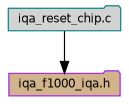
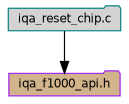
  digraph {
    fontname="DejaVu Sans"
    node [fontname="DejaVu Sans" fontsize=10 shape=folder style=filled]
    n1 [color=teal fillcolor=lightgrey fontcolor=black height=0.2 label="iqa_reset_chip.c" width=0.4]
-   n2 [color=purple fillcolor=tan height=0.2 label="iqa_f1000_iqa.h" width=0.4]
+   n2 [color=purple fillcolor=tan height=0.2 label="iqa_f1000_api.h" width=0.4]
    n1 -> n2 [color=black fontname="DejaVu Sans" fontsize=10 labelfontname=Helvetica labelfontsize=10 style=solid]
  }
